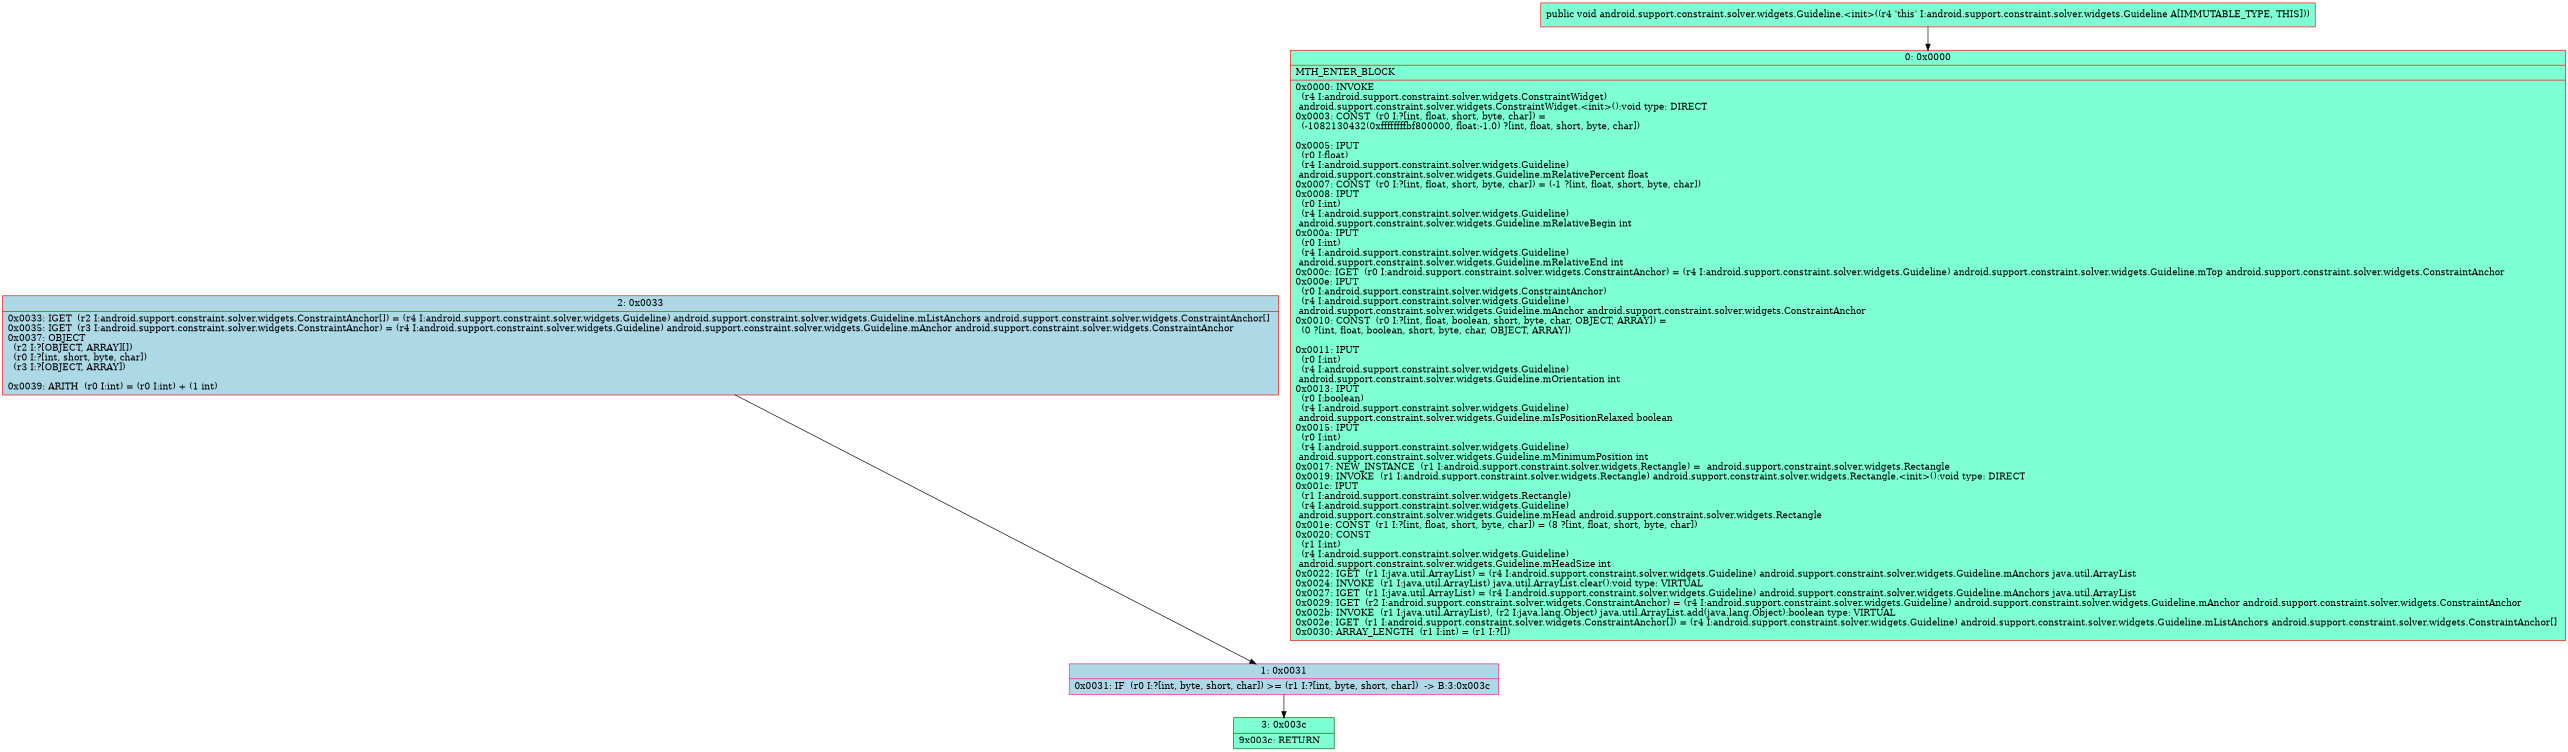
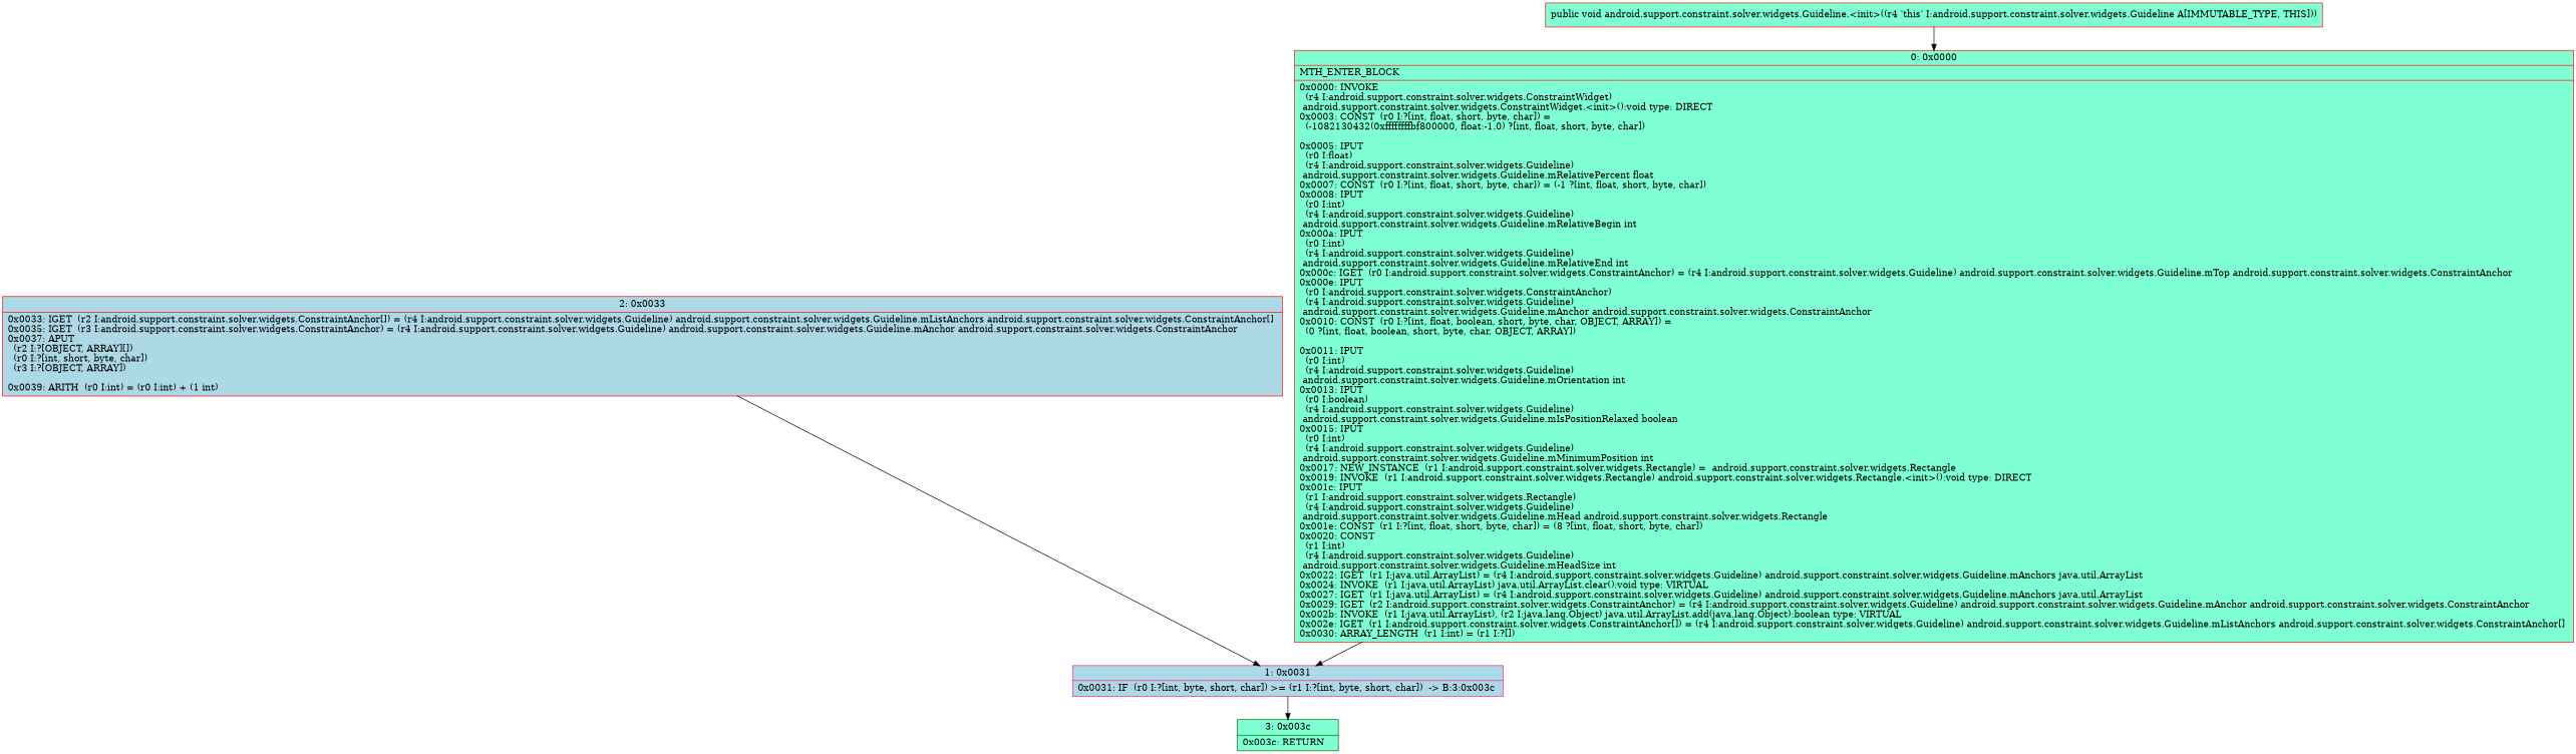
  digraph {
    node [color=red fillcolor=aquamarine shape=record style=filled]
    n1 [label="{0\:\ 0x0000|MTH_ENTER_BLOCK\l|0x0000: INVOKE  \l  (r4 I:android.support.constraint.solver.widgets.ConstraintWidget)\l android.support.constraint.solver.widgets.ConstraintWidget.\<init\>():void type: DIRECT \l0x0003: CONST  (r0 I:?[int, float, short, byte, char]) = \l  (\-1082130432(0xffffffffbf800000, float:\-1.0) ?[int, float, short, byte, char])\l \l0x0005: IPUT  \l  (r0 I:float)\l  (r4 I:android.support.constraint.solver.widgets.Guideline)\l android.support.constraint.solver.widgets.Guideline.mRelativePercent float \l0x0007: CONST  (r0 I:?[int, float, short, byte, char]) = (\-1 ?[int, float, short, byte, char]) \l0x0008: IPUT  \l  (r0 I:int)\l  (r4 I:android.support.constraint.solver.widgets.Guideline)\l android.support.constraint.solver.widgets.Guideline.mRelativeBegin int \l0x000a: IPUT  \l  (r0 I:int)\l  (r4 I:android.support.constraint.solver.widgets.Guideline)\l android.support.constraint.solver.widgets.Guideline.mRelativeEnd int \l0x000c: IGET  (r0 I:android.support.constraint.solver.widgets.ConstraintAnchor) = (r4 I:android.support.constraint.solver.widgets.Guideline) android.support.constraint.solver.widgets.Guideline.mTop android.support.constraint.solver.widgets.ConstraintAnchor \l0x000e: IPUT  \l  (r0 I:android.support.constraint.solver.widgets.ConstraintAnchor)\l  (r4 I:android.support.constraint.solver.widgets.Guideline)\l android.support.constraint.solver.widgets.Guideline.mAnchor android.support.constraint.solver.widgets.ConstraintAnchor \l0x0010: CONST  (r0 I:?[int, float, boolean, short, byte, char, OBJECT, ARRAY]) = \l  (0 ?[int, float, boolean, short, byte, char, OBJECT, ARRAY])\l \l0x0011: IPUT  \l  (r0 I:int)\l  (r4 I:android.support.constraint.solver.widgets.Guideline)\l android.support.constraint.solver.widgets.Guideline.mOrientation int \l0x0013: IPUT  \l  (r0 I:boolean)\l  (r4 I:android.support.constraint.solver.widgets.Guideline)\l android.support.constraint.solver.widgets.Guideline.mIsPositionRelaxed boolean \l0x0015: IPUT  \l  (r0 I:int)\l  (r4 I:android.support.constraint.solver.widgets.Guideline)\l android.support.constraint.solver.widgets.Guideline.mMinimumPosition int \l0x0017: NEW_INSTANCE  (r1 I:android.support.constraint.solver.widgets.Rectangle) =  android.support.constraint.solver.widgets.Rectangle \l0x0019: INVOKE  (r1 I:android.support.constraint.solver.widgets.Rectangle) android.support.constraint.solver.widgets.Rectangle.\<init\>():void type: DIRECT \l0x001c: IPUT  \l  (r1 I:android.support.constraint.solver.widgets.Rectangle)\l  (r4 I:android.support.constraint.solver.widgets.Guideline)\l android.support.constraint.solver.widgets.Guideline.mHead android.support.constraint.solver.widgets.Rectangle \l0x001e: CONST  (r1 I:?[int, float, short, byte, char]) = (8 ?[int, float, short, byte, char]) \l0x0020: CONST  \l  (r1 I:int)\l  (r4 I:android.support.constraint.solver.widgets.Guideline)\l android.support.constraint.solver.widgets.Guideline.mHeadSize int \l0x0022: IGET  (r1 I:java.util.ArrayList) = (r4 I:android.support.constraint.solver.widgets.Guideline) android.support.constraint.solver.widgets.Guideline.mAnchors java.util.ArrayList \l0x0024: INVOKE  (r1 I:java.util.ArrayList) java.util.ArrayList.clear():void type: VIRTUAL \l0x0027: IGET  (r1 I:java.util.ArrayList) = (r4 I:android.support.constraint.solver.widgets.Guideline) android.support.constraint.solver.widgets.Guideline.mAnchors java.util.ArrayList \l0x0029: IGET  (r2 I:android.support.constraint.solver.widgets.ConstraintAnchor) = (r4 I:android.support.constraint.solver.widgets.Guideline) android.support.constraint.solver.widgets.Guideline.mAnchor android.support.constraint.solver.widgets.ConstraintAnchor \l0x002b: INVOKE  (r1 I:java.util.ArrayList), (r2 I:java.lang.Object) java.util.ArrayList.add(java.lang.Object):boolean type: VIRTUAL \l0x002e: IGET  (r1 I:android.support.constraint.solver.widgets.ConstraintAnchor[]) = (r4 I:android.support.constraint.solver.widgets.Guideline) android.support.constraint.solver.widgets.Guideline.mListAnchors android.support.constraint.solver.widgets.ConstraintAnchor[] \l0x0030: ARRAY_LENGTH  (r1 I:int) = (r1 I:?[]) \l}"]
    n2 [color=deeppink fillcolor=lightblue label="{1\:\ 0x0031|0x0031: IF  (r0 I:?[int, byte, short, char]) \>= (r1 I:?[int, byte, short, char])  \-\> B:3:0x003c \l}"]
-   n3 [color=darkgreen label="{3\:\ 0x003c|9x003c: RETURN   \l}"]
-   n4 [fillcolor=lightblue label="{2\:\ 0x0033|0x0033: IGET  (r2 I:android.support.constraint.solver.widgets.ConstraintAnchor[]) = (r4 I:android.support.constraint.solver.widgets.Guideline) android.support.constraint.solver.widgets.Guideline.mListAnchors android.support.constraint.solver.widgets.ConstraintAnchor[] \l0x0035: IGET  (r3 I:android.support.constraint.solver.widgets.ConstraintAnchor) = (r4 I:android.support.constraint.solver.widgets.Guideline) android.support.constraint.solver.widgets.Guideline.mAnchor android.support.constraint.solver.widgets.ConstraintAnchor \l0x0037: OBJECT  \l  (r2 I:?[OBJECT, ARRAY][])\l  (r0 I:?[int, short, byte, char])\l  (r3 I:?[OBJECT, ARRAY])\l \l0x0039: ARITH  (r0 I:int) = (r0 I:int) + (1 int) \l}"]
+   n3 [color=darkgreen label="{3\:\ 0x003c|0x003c: RETURN   \l}"]
+   n4 [fillcolor=lightblue label="{2\:\ 0x0033|0x0033: IGET  (r2 I:android.support.constraint.solver.widgets.ConstraintAnchor[]) = (r4 I:android.support.constraint.solver.widgets.Guideline) android.support.constraint.solver.widgets.Guideline.mListAnchors android.support.constraint.solver.widgets.ConstraintAnchor[] \l0x0035: IGET  (r3 I:android.support.constraint.solver.widgets.ConstraintAnchor) = (r4 I:android.support.constraint.solver.widgets.Guideline) android.support.constraint.solver.widgets.Guideline.mAnchor android.support.constraint.solver.widgets.ConstraintAnchor \l0x0037: APUT  \l  (r2 I:?[OBJECT, ARRAY][])\l  (r0 I:?[int, short, byte, char])\l  (r3 I:?[OBJECT, ARRAY])\l \l0x0039: ARITH  (r0 I:int) = (r0 I:int) + (1 int) \l}"]
    n5 [label="{public void android.support.constraint.solver.widgets.Guideline.\<init\>((r4 'this' I:android.support.constraint.solver.widgets.Guideline A[IMMUTABLE_TYPE, THIS])) }"]
+   n1 -> n2
    n2 -> n3
    n4 -> n2
    n5 -> n1
  }
